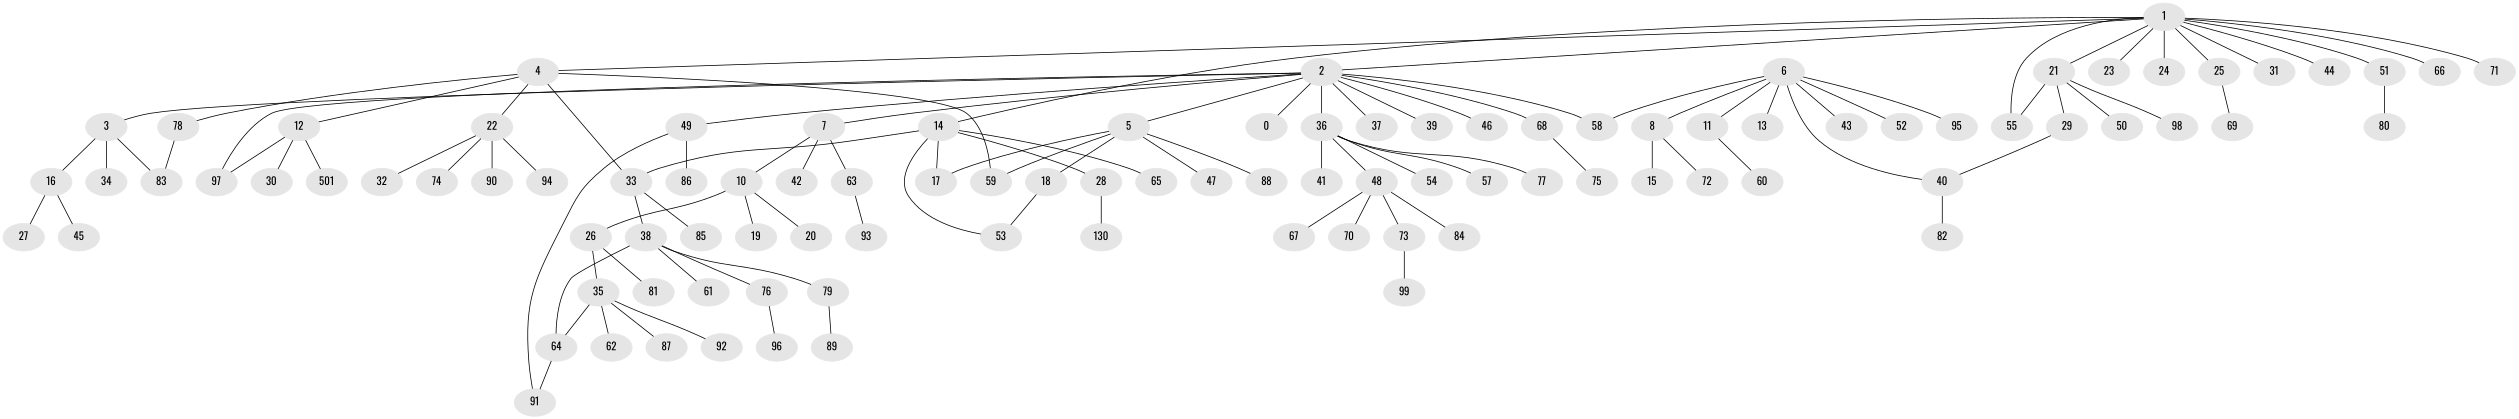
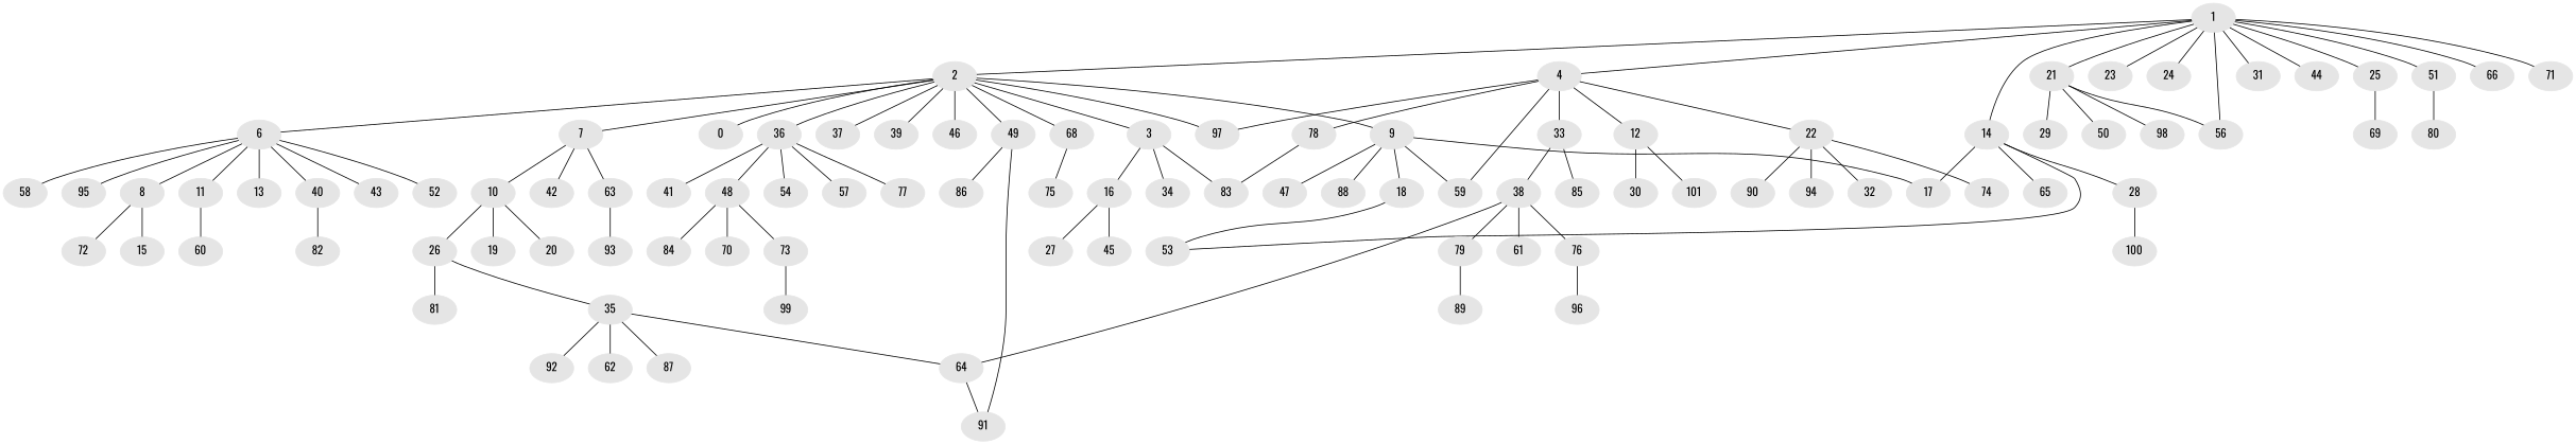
  graph {
    fontname=Oswald
    node [color=gray90 fontname=Oswald style=filled]
    edge [fontname=Oswald]
    1
    2
    4
    14
    21
    23
    24
    25
    31
    44
    51
-   55
+   55 [label=56]
    66
    71
    3
-   5
+   5 [label=9]
    6
    7
    n19 [label=0]
    36
    37
    39
    46
    49
    68
    97
    12
    22
    33
    59
    78
    17
    28
    53
    65
    29
    50
    98
    69
    80
    16
    34
    83
    18
    47
    88
    8
    11
    13
    40
    43
    52
    58
    95
    10
    42
    63
    41
    48
    54
    57
    77
    86
    91
    75
    27
    45
    30
-   101 [label=501]
+   101
    32
    74
    90
    94
    38
    85
    15
    72
    60
    82
    19
    20
    26
    93
    35
    81
-   100 [label=130]
+   100
    62
    64
    87
    92
    61
    76
    79
-   67
    70
    73
    84
    96
    89
    99
    1 -- 2
    1 -- 4
    1 -- 14
    1 -- 21
    1 -- 23
    1 -- 24
    1 -- 25
    1 -- 31
    1 -- 44
    1 -- 51
    1 -- 55
    1 -- 66
    1 -- 71
    2 -- 3
    2 -- 5
-   2 -- 58
+   2 -- 6
    2 -- 7
    2 -- n19
    2 -- 36
    2 -- 37
    2 -- 39
    2 -- 46
    2 -- 49
    2 -- 68
    2 -- 97
-   12 -- 97
+   4 -- 97
    4 -- 12
    4 -- 22
    4 -- 33
    4 -- 59
    4 -- 78
-   14 -- 33
    14 -- 17
    14 -- 28
    14 -- 53
    14 -- 65
    21 -- 55
    21 -- 29
    21 -- 50
    21 -- 98
    25 -- 69
    51 -- 80
    3 -- 16
    3 -- 34
    3 -- 83
    5 -- 59
    5 -- 17
    5 -- 18
    5 -- 47
    5 -- 88
    6 -- 8
    6 -- 11
    6 -- 13
    6 -- 40
    6 -- 43
    6 -- 52
    6 -- 58
    6 -- 95
    7 -- 10
    7 -- 42
    7 -- 63
    36 -- 41
    36 -- 48
    36 -- 54
    36 -- 57
    36 -- 77
    49 -- 86
    49 -- 91
    68 -- 75
    12 -- 30
    12 -- 101
    22 -- 32
    22 -- 74
    22 -- 90
    22 -- 94
    33 -- 38
    33 -- 85
    78 -- 83
    28 -- 100
-   29 -- 40
    16 -- 27
    16 -- 45
    18 -- 53
    8 -- 15
    8 -- 72
    11 -- 60
    40 -- 82
    10 -- 19
    10 -- 20
    10 -- 26
    63 -- 93
-   48 -- 67
    48 -- 70
    48 -- 73
    48 -- 84
    38 -- 64
    38 -- 61
    38 -- 76
    38 -- 79
    26 -- 35
    26 -- 81
    35 -- 62
    35 -- 64
    35 -- 87
    35 -- 92
    64 -- 91
    76 -- 96
    79 -- 89
    73 -- 99
  }
